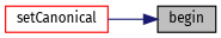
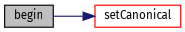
  digraph {
    rankdir=LR
    fontname="Fira Sans"
    node [fontname="Fira Sans" fontsize=10 shape=record]
    n1 [color=black fillcolor=grey75 fontcolor=black height=0.2 label=begin style=filled width=0.4]
    n2 [color=red height=0.2 label=setCanonical width=0.4]
-   n2 -> n1 [color=midnightblue fontname="Fira Sans" fontsize=10 labelfontname=FreeSans labelfontsize=10 style=solid]
+   n1 -> n2 [color=midnightblue fontname="Fira Sans" fontsize=10 labelfontname=FreeSans labelfontsize=10 style=solid]
  }
